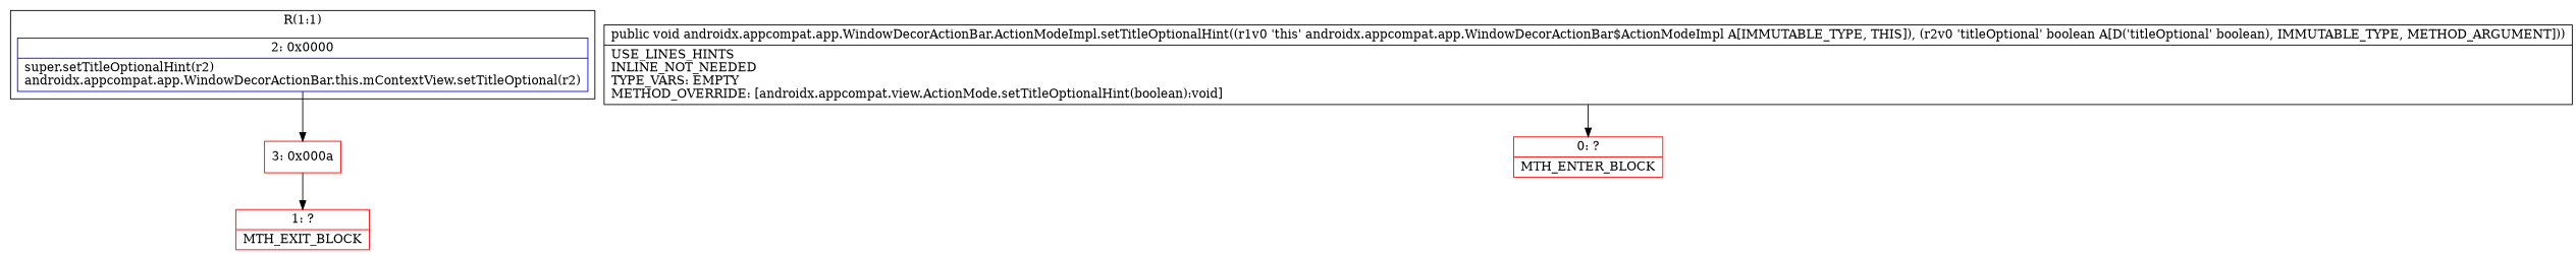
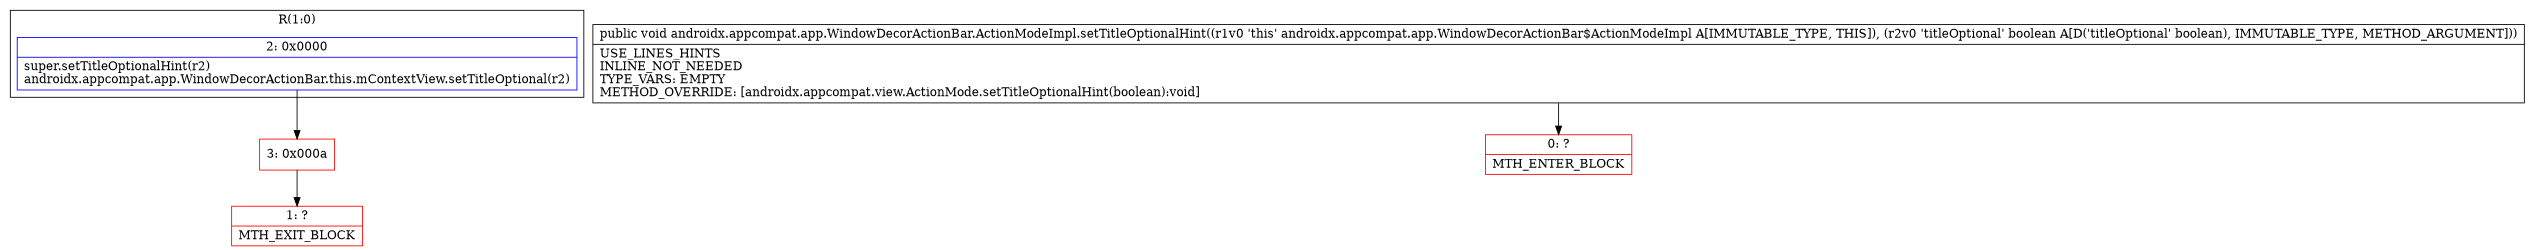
  digraph {
    node [color=red shape=record]
    n1 [color=blue label="{2\:\ 0x0000|super.setTitleOptionalHint(r2)\landroidx.appcompat.app.WindowDecorActionBar.this.mContextView.setTitleOptional(r2)\l}"]
    n2 [label="{3\:\ 0x000a}"]
    n3 [label="{1\:\ ?|MTH_EXIT_BLOCK\l}"]
    n4 [label="{0\:\ ?|MTH_ENTER_BLOCK\l}"]
    n5 [label="{public void androidx.appcompat.app.WindowDecorActionBar.ActionModeImpl.setTitleOptionalHint((r1v0 'this' androidx.appcompat.app.WindowDecorActionBar$ActionModeImpl A[IMMUTABLE_TYPE, THIS]), (r2v0 'titleOptional' boolean A[D('titleOptional' boolean), IMMUTABLE_TYPE, METHOD_ARGUMENT]))  | USE_LINES_HINTS\lINLINE_NOT_NEEDED\lTYPE_VARS: EMPTY\lMETHOD_OVERRIDE: [androidx.appcompat.view.ActionMode.setTitleOptionalHint(boolean):void]\l}" color=""]
    subgraph cluster_1 {
-     label="R(1:1)"
+     label="R(1:0)"
      n1
    }
    n1 -> n2
    n2 -> n3
    n5 -> n4
  }
